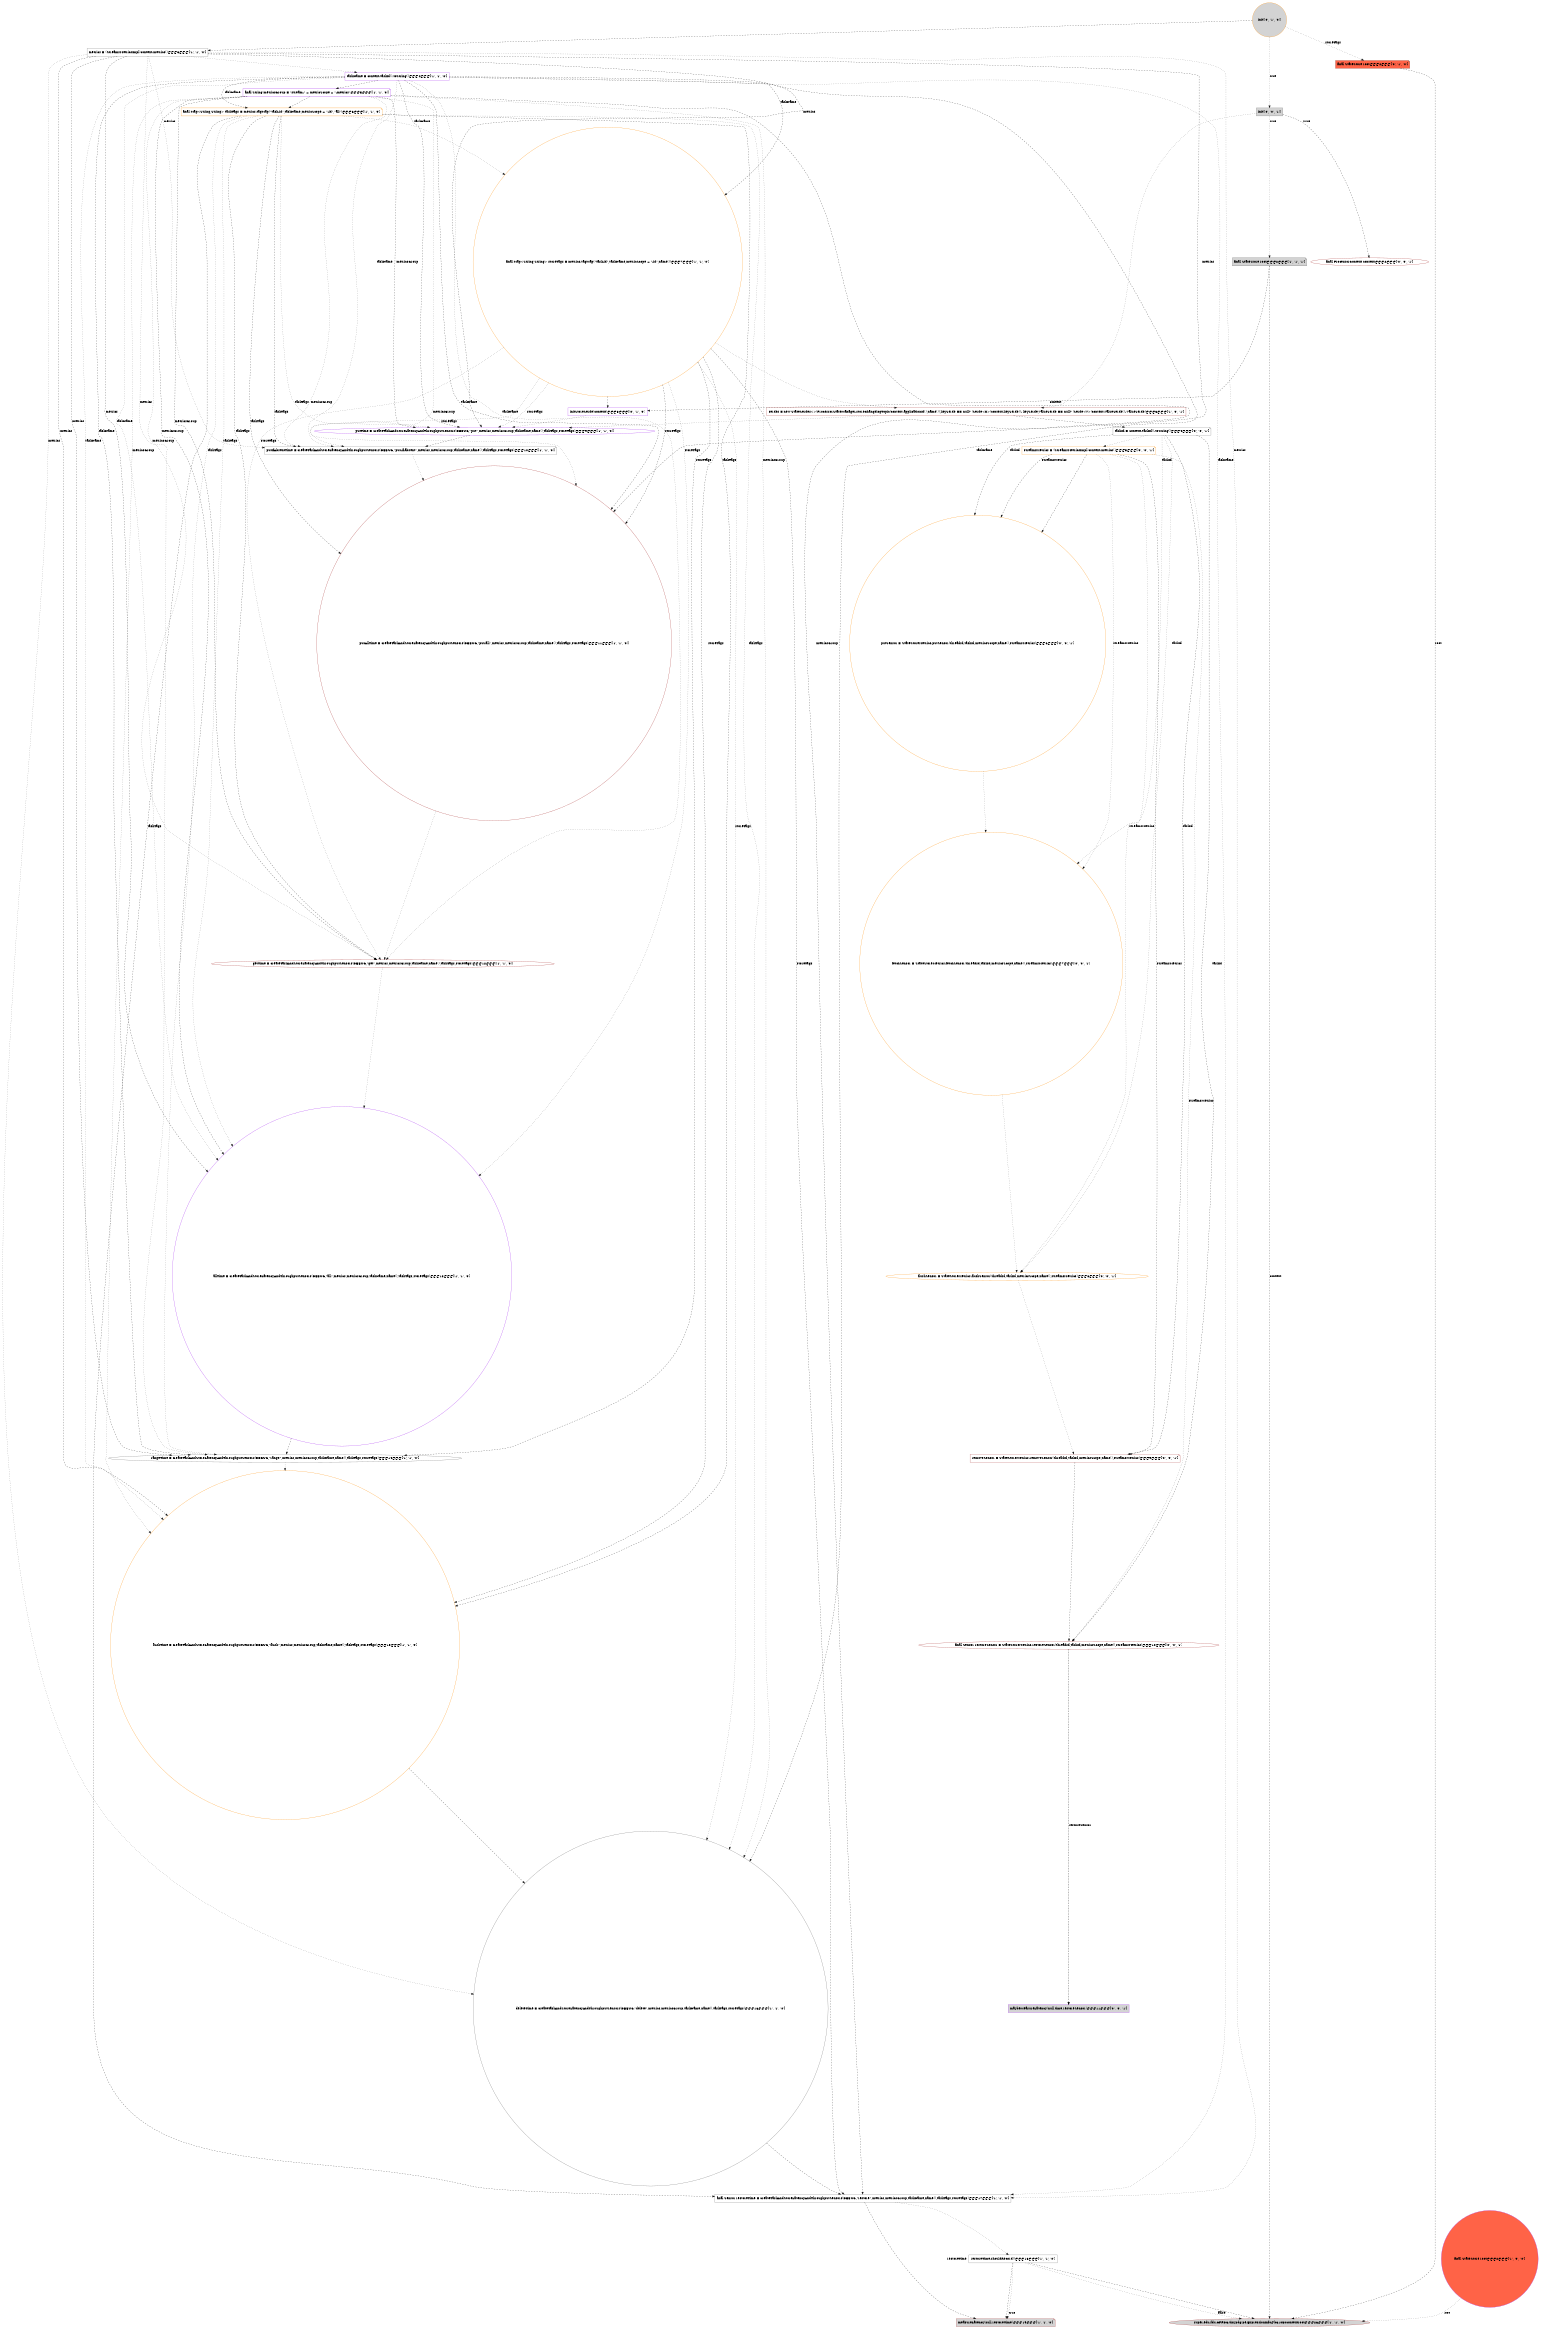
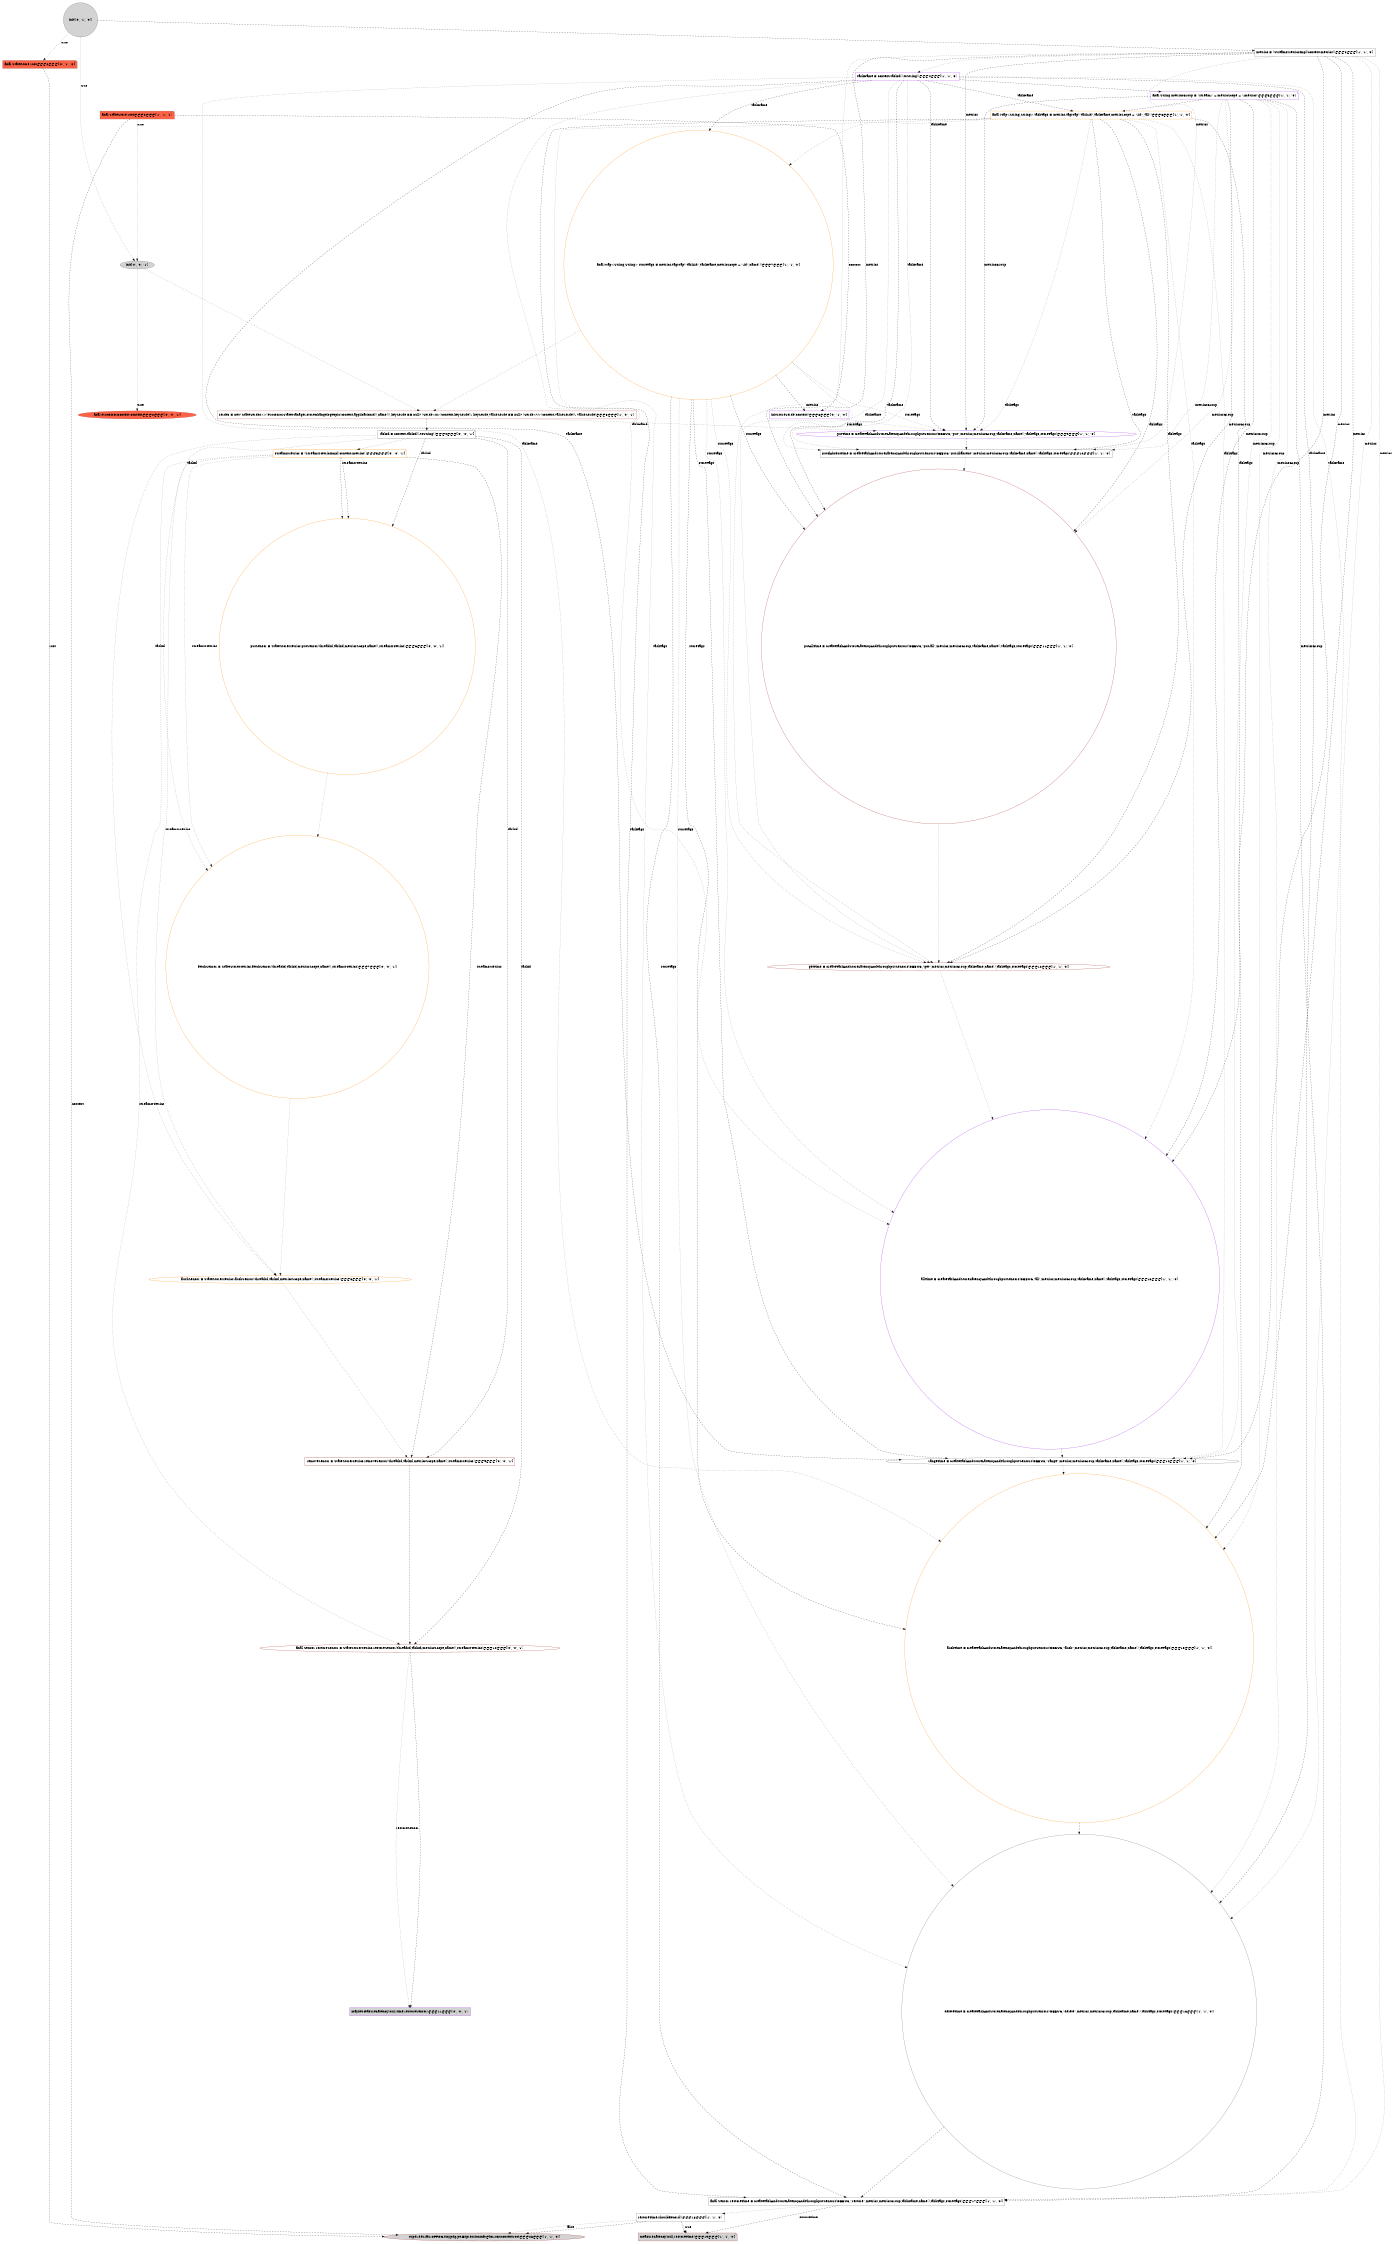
  digraph {
    node [color=gray40 fillcolor=white shape=note style=filled]
    edge [style=dotted]
    n1 [color=purple label="initStoreSerde(context)@@@8@@@['0', '1', '0']" shape=box]
    n2 [color=purple label="putTime = createTaskAndStoreLatencyAndThroughputSensors(DEBUG,\"put\",metrics,metricsGroup,taskName,name(),taskTags,storeTags)@@@9@@@['1', '1', '0']" shape=ellipse]
    n3 [label="putIfAbsentTime = createTaskAndStoreLatencyAndThroughputSensors(DEBUG,\"put-if-absent\",metrics,metricsGroup,taskName,name(),taskTags,storeTags)@@@10@@@['1', '1', '0']"]
-   n4 [color=brown label="final ProcessorContext context@@@2@@@['0', '0', '1']" shape=ellipse]
-   n5 [fillcolor=lightgray label="final StateStore root@@@2@@@['1', '1', '1']"]
+   n4 [color=brown fillcolor=tomato label="final ProcessorContext context@@@2@@@['0', '0', '1']" shape=ellipse]
+   n5 [fillcolor=tomato label="final StateStore root@@@2@@@['1', '1', '1']"]
    n6 [color=brown fillcolor=lightgray label="super.edu.fdu.CPPDG.tinypdg.pe.ExpressionInfo@b31050contextroot@@@26@@@['1', '1', '0']" shape=ellipse]
    n7 [fillcolor=tomato label="final StateStore root@@@2@@@['0', '1', '0']"]
    n8 [label="restoreTime.shouldRecord()@@@18@@@['1', '1', '0']" shape=box]
    n9 [color=brown fillcolor=lightgray label="measureLatency(null,restoreTime)@@@19@@@['1', '1', '0']"]
-   n10 [color=darkorange fillcolor=lightgray label="init['0', '1', '0']" shape=circle]
+   n10 [fillcolor=lightgray label="init['0', '1', '0']" shape=circle]
    n11 [label="metrics = (StreamsMetricsImpl)context.metrics()@@@3@@@['1', '1', '0']" shape=box]
-   n12 [fillcolor=lightgray label="init['0', '0', '1']" shape=box]
+   n12 [fillcolor=lightgray label="init['0', '0', '1']" shape=ellipse]
    n13 [color=brown label="putAllTime = createTaskAndStoreLatencyAndThroughputSensors(DEBUG,\"put-all\",metrics,metricsGroup,taskName,name(),taskTags,storeTags)@@@11@@@['1', '1', '0']" shape=circle]
    n14 [label="deleteTime = createTaskAndStoreLatencyAndThroughputSensors(DEBUG,\"delete\",metrics,metricsGroup,taskName,name(),taskTags,storeTags)@@@16@@@['1', '1', '0']" shape=circle]
    n15 [color=darkorange label="flushTime = createTaskAndStoreLatencyAndThroughputSensors(DEBUG,\"flush\",metrics,metricsGroup,taskName,name(),taskTags,storeTags)@@@15@@@['1', '1', '0']" shape=circle]
    n16 [label="final Sensor restoreTime = createTaskAndStoreLatencyAndThroughputSensors(DEBUG,\"restore\",metrics,metricsGroup,taskName,name(),taskTags,storeTags)@@@17@@@['1', '1', '0']" shape=box]
    n17 [color=purple label="allTime = createTaskAndStoreLatencyAndThroughputSensors(DEBUG,\"all\",metrics,metricsGroup,taskName,name(),taskTags,storeTags)@@@13@@@['1', '1', '0']" shape=circle]
    n18 [color=brown label="getTime = createTaskAndStoreLatencyAndThroughputSensors(DEBUG,\"get\",metrics,metricsGroup,taskName,name(),taskTags,storeTags)@@@12@@@['1', '1', '0']" shape=ellipse]
    n19 [label="rangeTime = createTaskAndStoreLatencyAndThroughputSensors(DEBUG,\"range\",metrics,metricsGroup,taskName,name(),taskTags,storeTags)@@@14@@@['1', '1', '0']" shape=ellipse]
    n20 [color=purple label="taskName = context.taskId().toString()@@@4@@@['1', '1', '0']" shape=box]
    n21 [color=purple label="final String metricsGroup = \"stream-\" + metricScope + \"-metrics\"@@@5@@@['1', '1', '0']"]
    n22 [color=darkorange label="final Map<String,String> taskTags = metrics.tagMap(\"task-id\",taskName,metricScope + \"-id\",\"all\")@@@6@@@['1', '1', '0']"]
    n23 [color=darkorange label="final Map<String,String> storeTags = metrics.tagMap(\"task-id\",taskName,metricScope + \"-id\",name())@@@7@@@['1', '1', '0']" shape=circle]
    n24 [color=brown label="serdes = new StateSerdes<>(ProcessorStateManager.storeChangelogTopic(context.applicationId(),name()),keySerde == null? (Serde<K>)context.keySerde(): keySerde,valueSerde == null? (Serde<V>)context.valueSerde(): valueSerde)@@@3@@@['1', '0', '1']" shape=box]
    n25 [label="taskId = context.taskId().toString()@@@4@@@['0', '0', '1']"]
    n26 [color=brown label="final Sensor restoreSensor = StateStoreMetrics.restoreSensor(threadId,taskId,metricsScope,name(),streamsMetrics)@@@10@@@['0', '0', '1']" shape=ellipse]
    n27 [color=purple fillcolor=lightgray label="maybeMeasureLatency(null,time,restoreSensor)@@@11@@@['0', '0', '1']" shape=box]
    n28 [color=darkorange label="putSensor = StateStoreMetrics.putSensor(threadId,taskId,metricsScope,name(),streamsMetrics)@@@6@@@['0', '0', '1']" shape=circle]
    n29 [color=darkorange label="fetchSensor = StateStoreMetrics.fetchSensor(threadId,taskId,metricsScope,name(),streamsMetrics)@@@7@@@['0', '0', '1']" shape=circle]
    n30 [color=darkorange label="flushSensor = StateStoreMetrics.flushSensor(threadId,taskId,metricsScope,name(),streamsMetrics)@@@8@@@['0', '0', '1']" shape=ellipse]
    n31 [color=darkorange label="streamsMetrics = (StreamsMetricsImpl)context.metrics()@@@5@@@['0', '0', '1']"]
    n32 [color=brown label="removeSensor = StateStoreMetrics.removeSensor(threadId,taskId,metricsScope,name(),streamsMetrics)@@@9@@@['0', '0', '1']"]
-   n33 [color=purple fillcolor=tomato label="final StateStore root@@@2@@@['1', '0', '0']" shape=circle]
    n1 -> n2
    n2 -> n3 [style=dashed]
    n3 -> n13
    n5 -> n1 [label=context style=dashed]
    n5 -> n6 [label=context style=dashed]
    n7 -> n6 [label=root style=dashed]
    n8 -> n6 [style=dashed]
    n8 -> n6 [label=false]
    n8 -> n9 [style=dashed]
    n8 -> n9 [label=true]
-   n10 -> n7 [label=storeTags]
+   n10 -> n7 [label=true]
    n10 -> n11 [style=dashed]
    n10 -> n12 [label=true]
    n11 -> n2 [label=metrics style=dashed]
    n11 -> n3 [label=metrics]
    n11 -> n13 [label=metrics style=dashed]
    n11 -> n14 [label=metrics]
    n11 -> n15 [label=metrics style=dashed]
    n11 -> n16 [label=metrics]
    n11 -> n17 [label=metrics style=dashed]
    n11 -> n18 [label=metrics]
    n11 -> n19 [label=metrics style=dashed]
    n11 -> n20
-   n12 -> n4 [label=true style=dashed]
-   n12 -> n5 [label=true]
+   n12 -> n4 [label=true]
+   n5 -> n12 [label=true]
    n12 -> n24
    n13 -> n18
    n14 -> n16 [style=dashed]
    n15 -> n14 [style=dashed]
    n16 -> n8
    n16 -> n9 [label=restoreTime style=dashed]
    n17 -> n19 [style=dashed]
    n18 -> n17
    n19 -> n15
    n20 -> n2 [label=taskName style=dashed]
    n20 -> n3 [label=taskName]
    n20 -> n13 [label=taskName style=dashed]
    n20 -> n14 [label=taskName style=dashed]
    n20 -> n15 [label=taskName]
    n20 -> n16 [label=taskName]
    n20 -> n17 [label=taskName]
    n20 -> n18 [label=taskName]
    n20 -> n19 [label=taskName style=dashed]
    n20 -> n21 [style=dashed]
    n20 -> n22 [label=taskName style=dashed]
    n20 -> n23 [label=taskName style=dashed]
    n21 -> n2 [label=metricsGroup style=dashed]
    n21 -> n3 [label=metricsGroup]
    n21 -> n13 [label=metricsGroup]
    n21 -> n14 [label=metricsGroup]
    n21 -> n15 [label=metricsGroup]
    n21 -> n16 [label=metricsGroup style=dashed]
    n21 -> n17 [label=metricsGroup style=dashed]
    n21 -> n18 [label=metricsGroup style=dashed]
    n21 -> n19 [label=metricsGroup]
    n21 -> n22 [style=dashed]
    n22 -> n2 [label=taskTags]
    n22 -> n3 [label=taskTags style=dashed]
    n22 -> n13 [label=taskTags style=dashed]
    n22 -> n14 [label=taskTags]
    n22 -> n15 [label=taskTags style=dashed]
    n22 -> n16 [label=taskTags style=dashed]
    n22 -> n17 [label=taskTags]
    n22 -> n18 [label=taskTags style=dashed]
    n22 -> n19 [label=taskTags]
    n22 -> n23
    n23 -> n1 [style=dashed]
    n23 -> n2 [label=storeTags]
    n23 -> n3 [label=storeTags]
    n23 -> n13 [label=storeTags style=dashed]
    n23 -> n14 [label=storeTags]
    n23 -> n15 [label=storeTags style=dashed]
    n23 -> n16 [label=storeTags style=dashed]
    n23 -> n17 [label=storeTags]
    n23 -> n18 [label=storeTags]
    n23 -> n19 [label=storeTags style=dashed]
    n23 -> n24
    n24 -> n2
    n24 -> n25 [style=dashed]
    n25 -> n26 [label=taskId style=dashed]
    n25 -> n28 [label=taskId style=dashed]
    n25 -> n29 [label=taskId]
    n25 -> n30 [label=taskId]
    n25 -> n31
    n25 -> n32 [label=taskId style=dashed]
    n26 -> n27 [style=dashed]
    n26 -> n27 [label=restoreSensor]
    n28 -> n29
    n29 -> n30
    n30 -> n32
    n31 -> n26 [label=streamsMetrics]
    n31 -> n28 [label=streamsMetrics style=dashed]
    n31 -> n28 [style=dashed]
    n31 -> n29 [label=streamsMetrics]
    n31 -> n30 [label=streamsMetrics]
    n31 -> n32 [label=streamsMetrics style=dashed]
    n32 -> n26 [style=dashed]
-   n33 -> n6 [label=root]
  }
